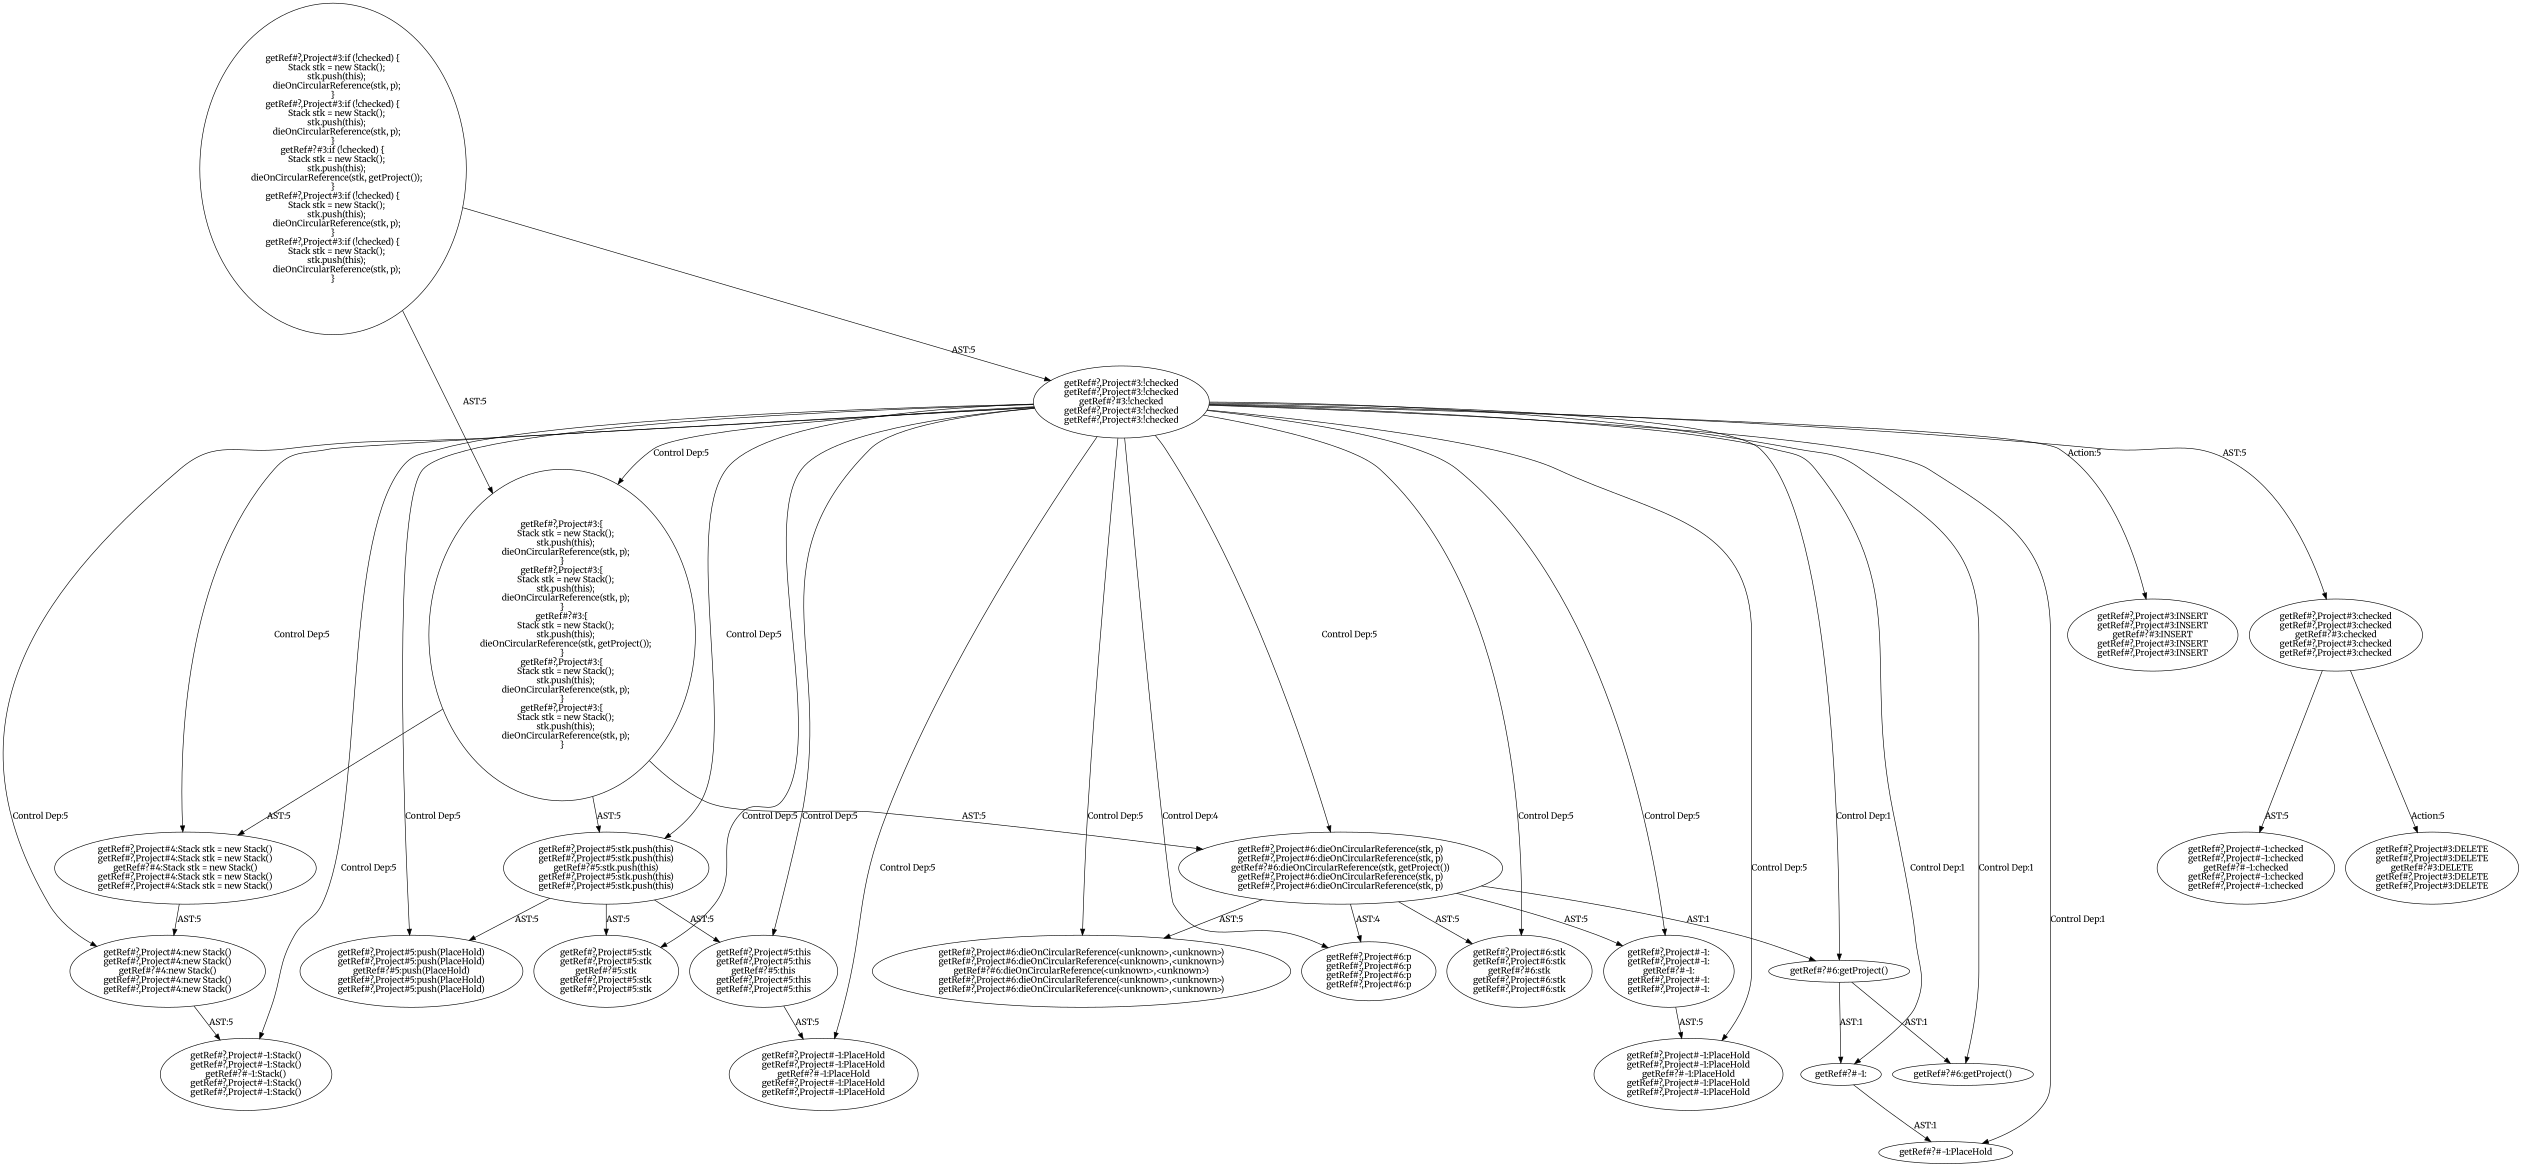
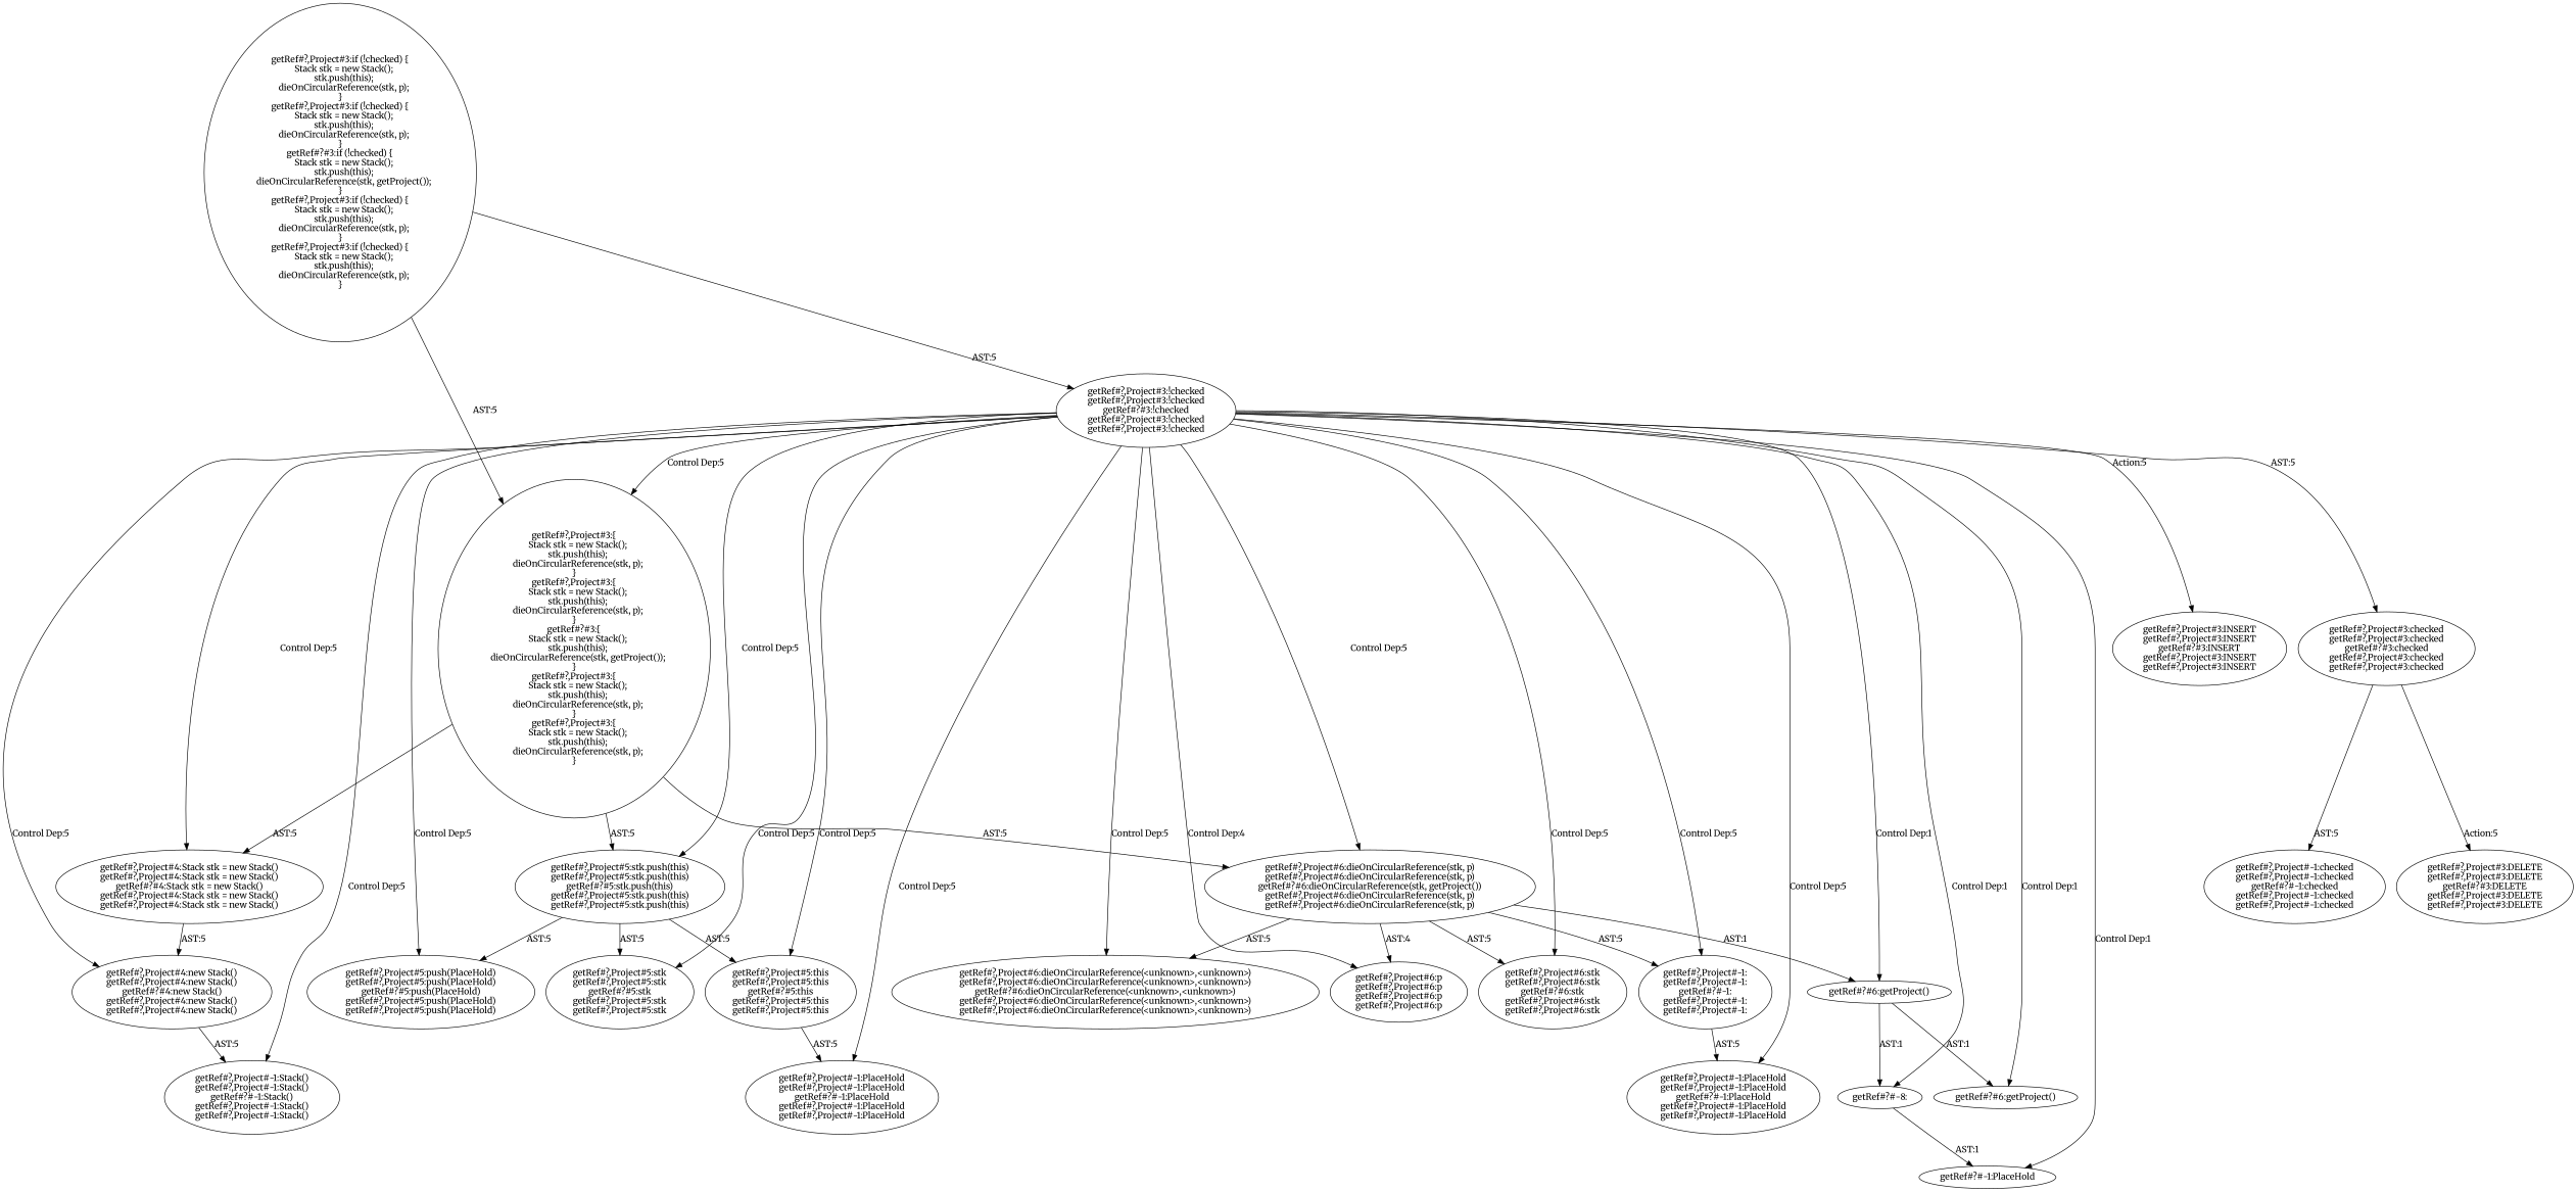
  digraph {
    fontname=Merriweather
    node [shape=ellipse fontname=Merriweather]
    edge [fontname=Merriweather]
    n1 [label="getRef#?,Project#3:DELETE\ngetRef#?,Project#3:DELETE\ngetRef#?#3:DELETE\ngetRef#?,Project#3:DELETE\ngetRef#?,Project#3:DELETE"]
    n2 [label="getRef#?,Project#3:checked\ngetRef#?,Project#3:checked\ngetRef#?#3:checked\ngetRef#?,Project#3:checked\ngetRef#?,Project#3:checked"]
    n3 [label="getRef#?,Project#-1:checked\ngetRef#?,Project#-1:checked\ngetRef#?#-1:checked\ngetRef#?,Project#-1:checked\ngetRef#?,Project#-1:checked"]
    n4 [label="getRef#?,Project#3:!checked\ngetRef#?,Project#3:!checked\ngetRef#?#3:!checked\ngetRef#?,Project#3:!checked\ngetRef#?,Project#3:!checked"]
    n5 [label="getRef#?,Project#3:\{\n    Stack stk = new Stack();\n    stk.push(this);\n    dieOnCircularReference(stk, p);\n\}\ngetRef#?,Project#3:\{\n    Stack stk = new Stack();\n    stk.push(this);\n    dieOnCircularReference(stk, p);\n\}\ngetRef#?#3:\{\n    Stack stk = new Stack();\n    stk.push(this);\n    dieOnCircularReference(stk, getProject());\n\}\ngetRef#?,Project#3:\{\n    Stack stk = new Stack();\n    stk.push(this);\n    dieOnCircularReference(stk, p);\n\}\ngetRef#?,Project#3:\{\n    Stack stk = new Stack();\n    stk.push(this);\n    dieOnCircularReference(stk, p);\n\}"]
    n6 [label="getRef#?,Project#4:Stack stk = new Stack()\ngetRef#?,Project#4:Stack stk = new Stack()\ngetRef#?#4:Stack stk = new Stack()\ngetRef#?,Project#4:Stack stk = new Stack()\ngetRef#?,Project#4:Stack stk = new Stack()"]
    n7 [label="getRef#?,Project#4:new Stack()\ngetRef#?,Project#4:new Stack()\ngetRef#?#4:new Stack()\ngetRef#?,Project#4:new Stack()\ngetRef#?,Project#4:new Stack()"]
    n8 [label="getRef#?,Project#-1:Stack()\ngetRef#?,Project#-1:Stack()\ngetRef#?#-1:Stack()\ngetRef#?,Project#-1:Stack()\ngetRef#?,Project#-1:Stack()"]
    n9 [label="getRef#?,Project#5:stk.push(this)\ngetRef#?,Project#5:stk.push(this)\ngetRef#?#5:stk.push(this)\ngetRef#?,Project#5:stk.push(this)\ngetRef#?,Project#5:stk.push(this)"]
    n10 [label="getRef#?,Project#5:push(PlaceHold)\ngetRef#?,Project#5:push(PlaceHold)\ngetRef#?#5:push(PlaceHold)\ngetRef#?,Project#5:push(PlaceHold)\ngetRef#?,Project#5:push(PlaceHold)"]
    n11 [label="getRef#?,Project#5:stk\ngetRef#?,Project#5:stk\ngetRef#?#5:stk\ngetRef#?,Project#5:stk\ngetRef#?,Project#5:stk"]
    n12 [label="getRef#?,Project#5:this\ngetRef#?,Project#5:this\ngetRef#?#5:this\ngetRef#?,Project#5:this\ngetRef#?,Project#5:this"]
    n13 [label="getRef#?,Project#-1:PlaceHold\ngetRef#?,Project#-1:PlaceHold\ngetRef#?#-1:PlaceHold\ngetRef#?,Project#-1:PlaceHold\ngetRef#?,Project#-1:PlaceHold"]
    n14 [label="getRef#?,Project#6:dieOnCircularReference(stk, p)\ngetRef#?,Project#6:dieOnCircularReference(stk, p)\ngetRef#?#6:dieOnCircularReference(stk, getProject())\ngetRef#?,Project#6:dieOnCircularReference(stk, p)\ngetRef#?,Project#6:dieOnCircularReference(stk, p)"]
    n15 [label="getRef#?,Project#6:dieOnCircularReference(<unknown>,<unknown>)\ngetRef#?,Project#6:dieOnCircularReference(<unknown>,<unknown>)\ngetRef#?#6:dieOnCircularReference(<unknown>,<unknown>)\ngetRef#?,Project#6:dieOnCircularReference(<unknown>,<unknown>)\ngetRef#?,Project#6:dieOnCircularReference(<unknown>,<unknown>)"]
    n16 [label="getRef#?,Project#-1:\ngetRef#?,Project#-1:\ngetRef#?#-1:\ngetRef#?,Project#-1:\ngetRef#?,Project#-1:"]
    n17 [label="getRef#?,Project#-1:PlaceHold\ngetRef#?,Project#-1:PlaceHold\ngetRef#?#-1:PlaceHold\ngetRef#?,Project#-1:PlaceHold\ngetRef#?,Project#-1:PlaceHold"]
    n18 [label="getRef#?,Project#6:stk\ngetRef#?,Project#6:stk\ngetRef#?#6:stk\ngetRef#?,Project#6:stk\ngetRef#?,Project#6:stk"]
    n19 [label="getRef#?,Project#6:p\ngetRef#?,Project#6:p\ngetRef#?,Project#6:p\ngetRef#?,Project#6:p"]
    n20 [label="getRef#?,Project#3:INSERT\ngetRef#?,Project#3:INSERT\ngetRef#?#3:INSERT\ngetRef#?,Project#3:INSERT\ngetRef#?,Project#3:INSERT"]
    n21 [label="getRef#?#6:getProject()"]
-   n22 [label="getRef#?#-1:"]
+   n22 [label="getRef#?#-8:"]
    n23 [label="getRef#?#-1:PlaceHold"]
    n24 [label="getRef#?#6:getProject()"]
    n25 [label="getRef#?,Project#3:if (!checked) \{\n    Stack stk = new Stack();\n    stk.push(this);\n    dieOnCircularReference(stk, p);\n\}\ngetRef#?,Project#3:if (!checked) \{\n    Stack stk = new Stack();\n    stk.push(this);\n    dieOnCircularReference(stk, p);\n\}\ngetRef#?#3:if (!checked) \{\n    Stack stk = new Stack();\n    stk.push(this);\n    dieOnCircularReference(stk, getProject());\n\}\ngetRef#?,Project#3:if (!checked) \{\n    Stack stk = new Stack();\n    stk.push(this);\n    dieOnCircularReference(stk, p);\n\}\ngetRef#?,Project#3:if (!checked) \{\n    Stack stk = new Stack();\n    stk.push(this);\n    dieOnCircularReference(stk, p);\n\}"]
    n2 -> n1 [label="Action:5"]
    n2 -> n3 [label="AST:5"]
    n4 -> n2 [label="AST:5"]
    n4 -> n5 [label="Control Dep:5"]
    n4 -> n6 [label="Control Dep:5"]
    n4 -> n7 [label="Control Dep:5"]
    n4 -> n8 [label="Control Dep:5"]
    n4 -> n9 [label="Control Dep:5"]
    n4 -> n10 [label="Control Dep:5"]
    n4 -> n11 [label="Control Dep:5"]
    n4 -> n12 [label="Control Dep:5"]
    n4 -> n13 [label="Control Dep:5"]
    n4 -> n14 [label="Control Dep:5"]
    n4 -> n15 [label="Control Dep:5"]
    n4 -> n16 [label="Control Dep:5"]
    n4 -> n17 [label="Control Dep:5"]
    n4 -> n18 [label="Control Dep:5"]
    n4 -> n19 [label="Control Dep:4"]
    n4 -> n20 [label="Action:5"]
    n4 -> n21 [label="Control Dep:1"]
    n4 -> n22 [label="Control Dep:1"]
    n4 -> n23 [label="Control Dep:1"]
    n4 -> n24 [label="Control Dep:1"]
    n5 -> n6 [label="AST:5"]
    n5 -> n9 [label="AST:5"]
    n5 -> n14 [label="AST:5"]
    n6 -> n7 [label="AST:5"]
    n7 -> n8 [label="AST:5"]
    n9 -> n10 [label="AST:5"]
    n9 -> n11 [label="AST:5"]
    n9 -> n12 [label="AST:5"]
    n12 -> n13 [label="AST:5"]
    n14 -> n15 [label="AST:5"]
    n14 -> n16 [label="AST:5"]
    n14 -> n18 [label="AST:5"]
    n14 -> n19 [label="AST:4"]
    n14 -> n21 [label="AST:1"]
    n16 -> n17 [label="AST:5"]
    n21 -> n22 [label="AST:1"]
    n21 -> n24 [label="AST:1"]
    n22 -> n23 [label="AST:1"]
    n25 -> n4 [label="AST:5"]
    n25 -> n5 [label="AST:5"]
  }
